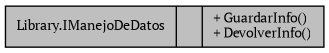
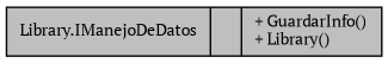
  digraph {
    rankdir=LR
    fontname="PT Serif"
-   n1 [color=black fillcolor=grey75 fontcolor=black fontname="PT Serif" fontsize=10 height=0.2 label="{Library.IManejoDeDatos\n||+ GuardarInfo()\l+ DevolverInfo()\l}" shape=record style=filled width=0.4]
+   n1 [color=black fillcolor=grey75 fontcolor=black fontname="PT Serif" fontsize=10 height=0.2 label="{Library.IManejoDeDatos\n||+ GuardarInfo()\l+ Library()\l}" shape=record style=filled width=0.4]
  }
